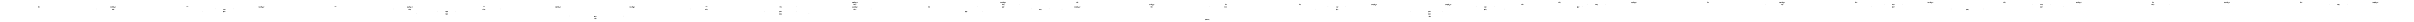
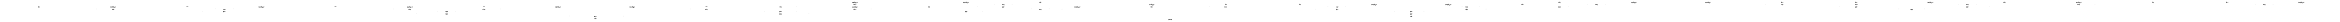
  strict digraph {
    label="omp.inner.for.body"
    node [opcode=input]
    edge [driver=outPinA load=Any2Pins]
    n1 [label="{Load_0}" width=32]
    n2 [label="{FMUL_18}" opcode=FMUL width=32]
    n3 [label="{FADD_40}" opcode=FADD width=32]
    n4 [label="{Load_1}" width=32]
    n5 [label="{FMUL_19}" opcode=FMUL width=32]
    n6 [label="{FADD_41}" opcode=FADD width=32]
    n7 [label="{Load_2}" width=32]
    n8 [label="{FMUL_20}" opcode=FMUL width=32]
    n9 [label="{Load_3}" width=32]
    n10 [label="{FMUL_21}" opcode=FMUL width=32]
    n11 [label="{Load_4}" width=32]
    n12 [label="{FMUL_22}" opcode=FMUL width=32]
    n13 [label="{FADD_39}" opcode=FADD width=32]
    n14 [label="{Load_5}" width=32]
    n15 [label="{FMUL_23}" opcode=FMUL width=32]
    n16 [label="{FADD_38}" opcode=FADD width=32]
    n17 [label="{Load_6}" width=32]
    n18 [label="{FMUL_24}" opcode=FMUL width=32]
    n19 [label="{FADD_42}" opcode=FADD width=32]
    n20 [label="{Load_7}" width=32]
    n21 [label="{FMUL_25}" opcode=FMUL width=32]
    n22 [label="{Load_8}" width=32]
    n23 [label="{FMUL_26}" opcode=FMUL width=32]
    n24 [label="{Load_9}" width=32]
    n25 [label="{FMUL_27}" opcode=FMUL width=32]
    n26 [label="{FADD_48}" opcode=FADD width=32]
    n27 [label="{Load_10}" width=32]
    n28 [label="{FMUL_28}" opcode=FMUL width=32]
    n29 [label="{FADD_49}" opcode=FADD width=32]
    n30 [label="{Load_11}" width=32]
    n31 [label="{FMUL_29}" opcode=FMUL width=32]
    n32 [label="{Load_12}" width=32]
    n33 [label="{FMUL_30}" opcode=FMUL width=32]
    n34 [label="{Load_13}" width=32]
    n35 [label="{FMUL_31}" opcode=FMUL width=32]
    n36 [label="{FADD_47}" opcode=FADD width=32]
    n37 [label="{Load_14}" width=32]
    n38 [label="{FMUL_32}" opcode=FMUL width=32]
    n39 [label="{FADD_46}" opcode=FADD width=32]
    n40 [label="{Load_15}" width=32]
    n41 [label="{FMUL_33}" opcode=FMUL width=32]
    n42 [label="{FADD_50}" opcode=FADD width=32]
    n43 [label="{Load_16}" width=32]
    n44 [label="{FMUL_34}" opcode=FMUL width=32]
    n45 [label="{Load_17}" width=32]
    n46 [label="{FMUL_35}" opcode=FMUL width=32]
    n47 [label="{FADD_36}" opcode=FADD width=32]
    n48 [label="{FADD_37}" opcode=FADD width=32]
    n49 [label="{FADD_44}" opcode=FADD width=32]
    n50 [label="{FADD_45}" opcode=FADD width=32]
    n51 [label="{FADD_43}" opcode=FADD width=32]
    n52 [label="{Store_52}" opcode=output width=32]
    n53 [label="{FADD_51}" opcode=FADD width=32]
    n54 [label="{Store_53}" opcode=output width=32]
    n55 [constVal=1 float32=11.00 label="{Const_54|float32=11.00}" opcode=const width=32]
    n56 [constVal=1 float32=13.00 label="{Const_55|float32=13.00}" opcode=const width=32]
    n57 [constVal=1 float32=15.00 label="{Const_56|float32=15.00}" opcode=const width=32]
    n58 [constVal=1 float32=19.00 label="{Const_57|float32=19.00}" opcode=const width=32]
    n59 [constVal=1 float32=19.00 label="{Const_58|float32=19.00}" opcode=const width=32]
    n60 [constVal=1 float32=7.00 label="{Const_59|float32=7.00}" opcode=const width=32]
    n61 [constVal=1 float32=5.00 label="{Const_60|float32=5.00}" opcode=const width=32]
    n62 [constVal=1 float32=17.00 label="{Const_61|float32=17.00}" opcode=const width=32]
    n63 [constVal=1 float32=9.00 label="{Const_62|float32=9.00}" opcode=const width=32]
    n64 [constVal=1 float32=9.00 label="{Const_63|float32=9.00}" opcode=const width=32]
    n65 [constVal=1 float32=11.00 label="{Const_64|float32=11.00}" opcode=const width=32]
    n66 [constVal=1 float32=13.00 label="{Const_65|float32=13.00}" opcode=const width=32]
    n67 [constVal=1 float32=17.00 label="{Const_66|float32=17.00}" opcode=const width=32]
    n68 [constVal=1 float32=3.00 label="{Const_67|float32=3.00}" opcode=const width=32]
    n69 [constVal=1 float32=15.00 label="{Const_68|float32=15.00}" opcode=const width=32]
    n70 [constVal=1 float32=5.00 label="{Const_69|float32=5.00}" opcode=const width=32]
-   n71 [constVal=1 float32=7.00 label="{Const_70|float32=7.00}" opcode=const width=32]
    n72 [constVal=1 float32=3.00 label="{Const_71|float32=3.00}" opcode=const width=32]
    n1 -> n2
    n2 -> n3
    n3 -> n47
    n4 -> n5
    n5 -> n6
    n6 -> n48
    n7 -> n8
    n8 -> n6
    n9 -> n10
    n10 -> n3
    n11 -> n12
    n12 -> n13
    n13 -> n48
    n14 -> n15
    n15 -> n16
    n16 -> n47
    n18 -> n17
    n18 -> n19
    n19 -> n15
    n20 -> n21
    n21 -> n13
    n22 -> n23
    n23 -> n19
    n24 -> n25
    n25 -> n26
    n26 -> n49
    n27 -> n28
    n28 -> n29
    n29 -> n50
    n30 -> n31
    n31 -> n29
    n32 -> n33
    n33 -> n26
    n34 -> n35
    n35 -> n36
    n36 -> n50
    n37 -> n38
    n38 -> n39
    n39 -> n49
    n40 -> n41
    n41 -> n42
    n42 -> n39
    n43 -> n44
    n44 -> n36
    n45 -> n46
    n47 -> n51
    n48 -> n51
    n49 -> n53
    n51 -> n52
    n53 -> n54
    n55 -> n12
    n56 -> n38
    n57 -> n18
    n58 -> n23
    n59 -> n46
    n60 -> n8
    n61 -> n28
    n62 -> n44
    n63 -> n33
    n64 -> n10
    n65 -> n35
    n66 -> n15
    n67 -> n21
    n68 -> n2
    n69 -> n41
    n70 -> n5
-   n71 -> n31
    n72 -> n25
  }
